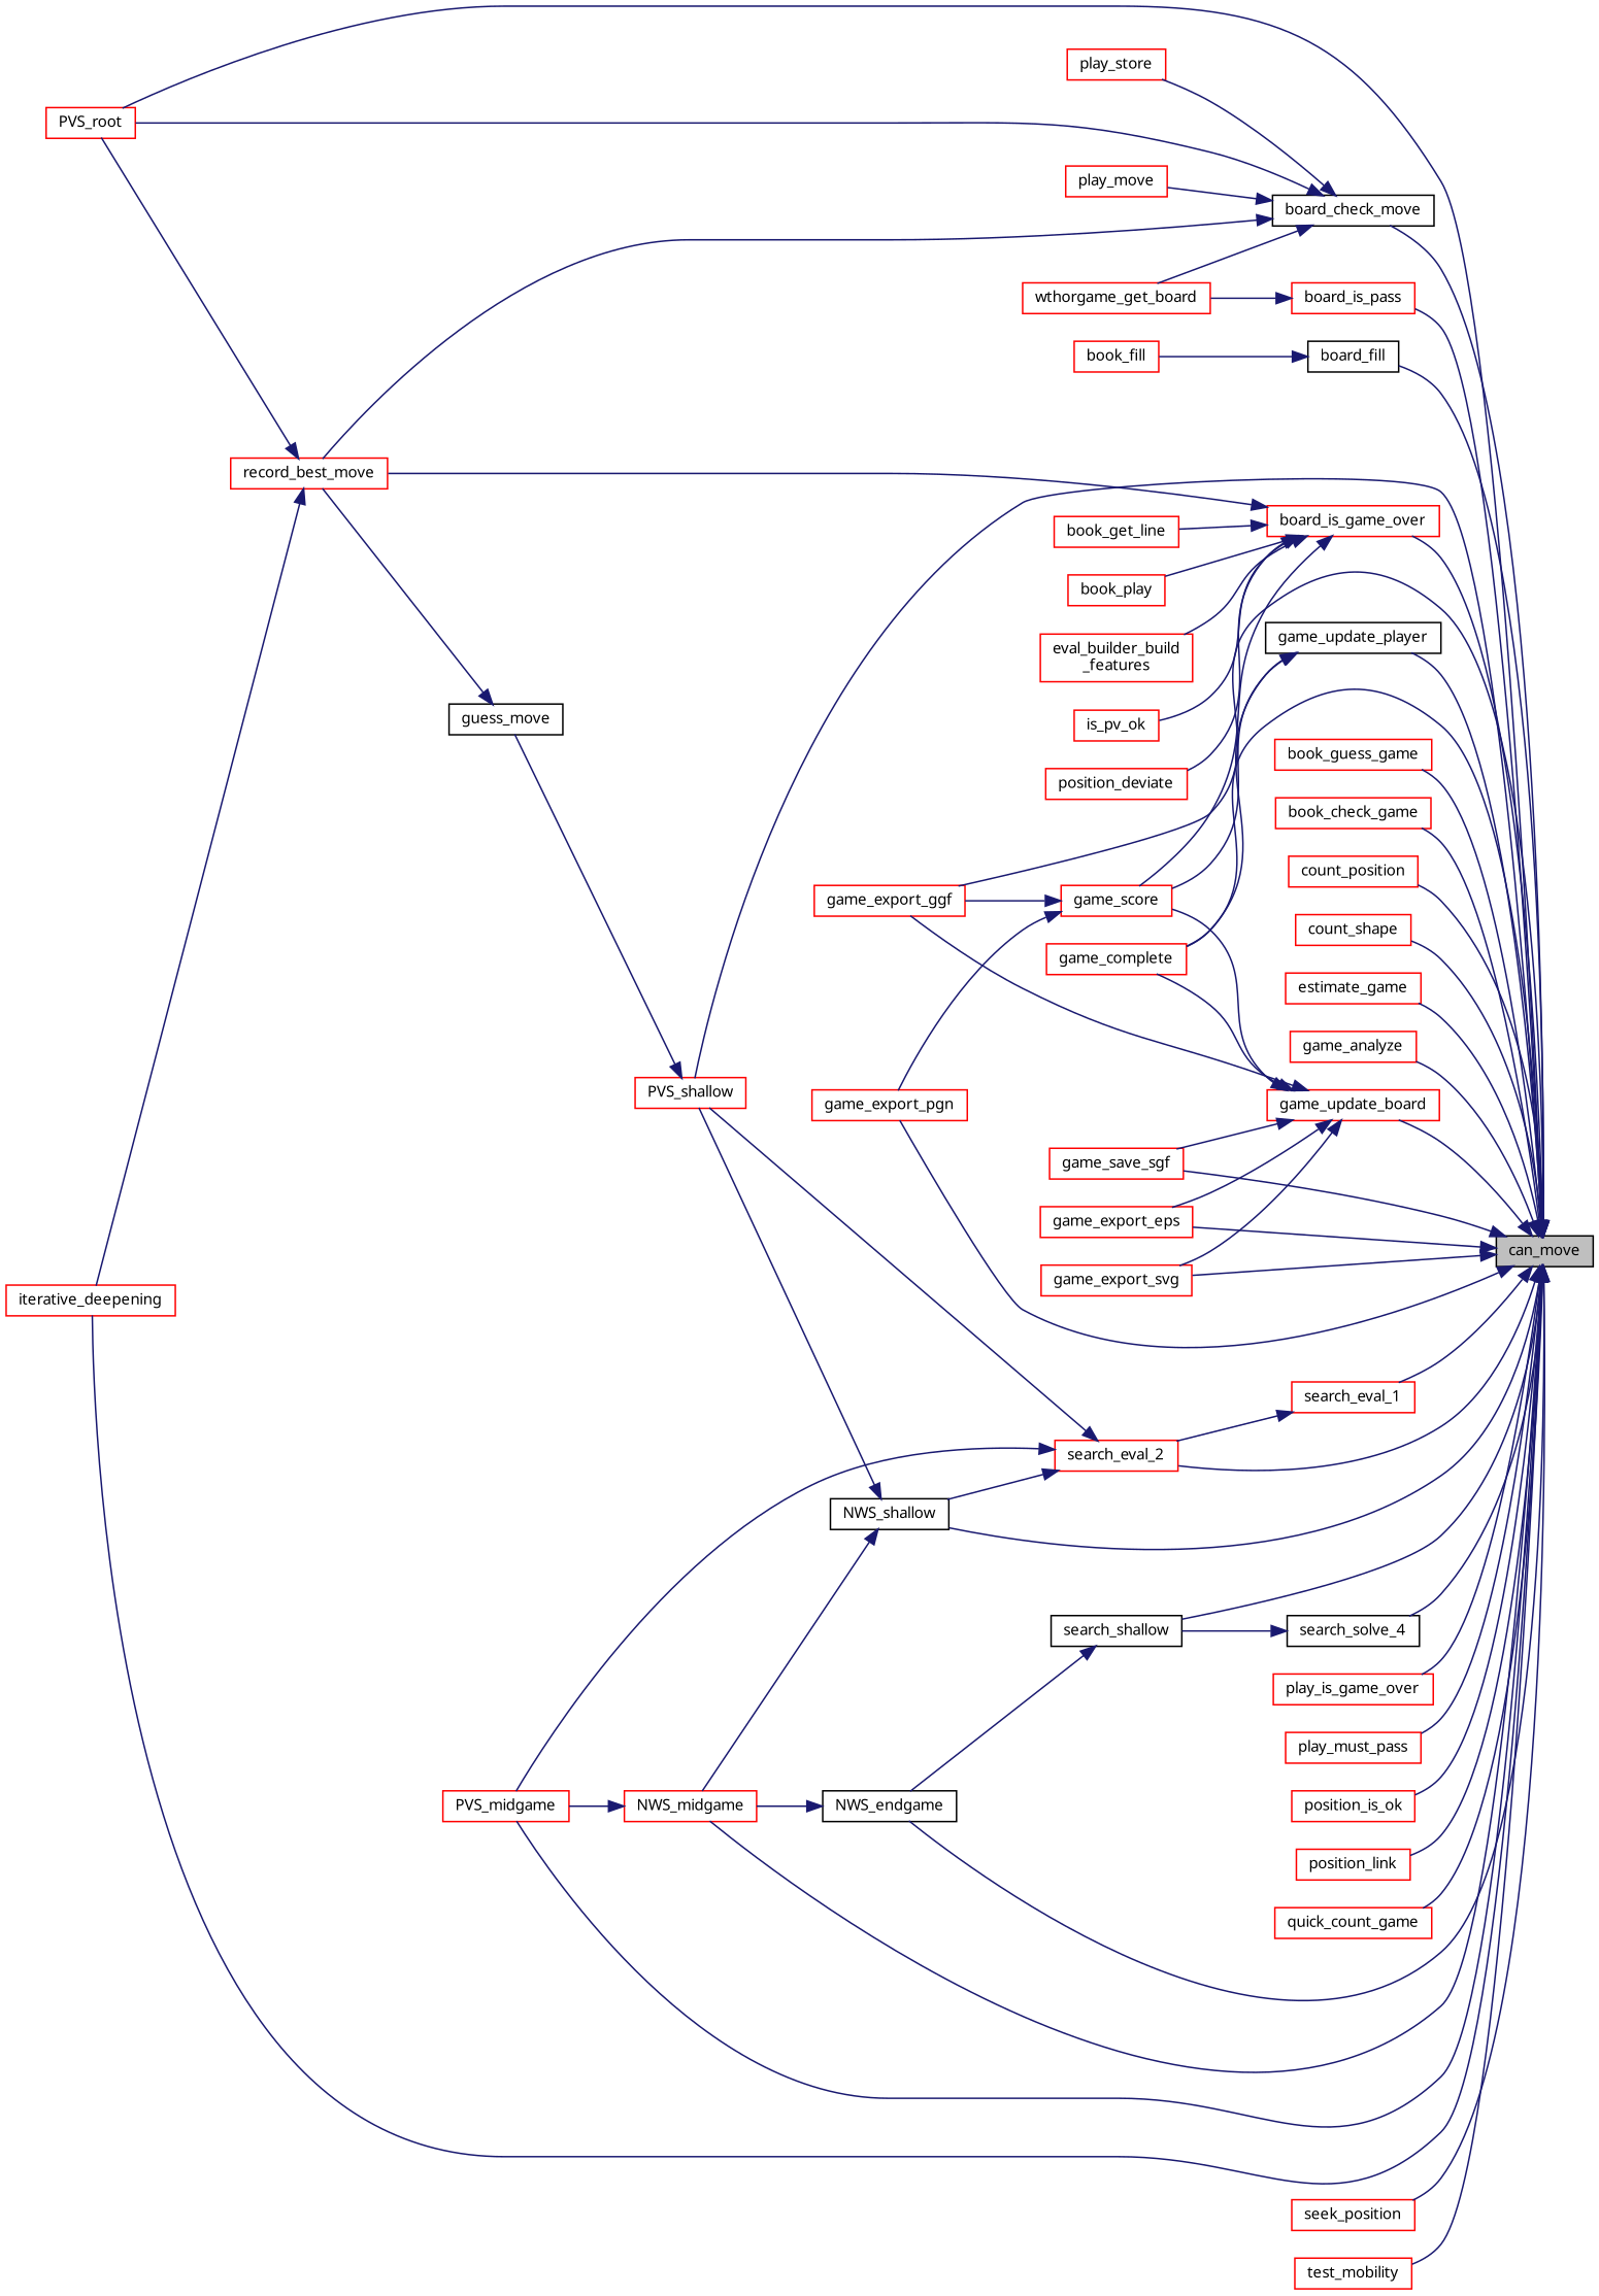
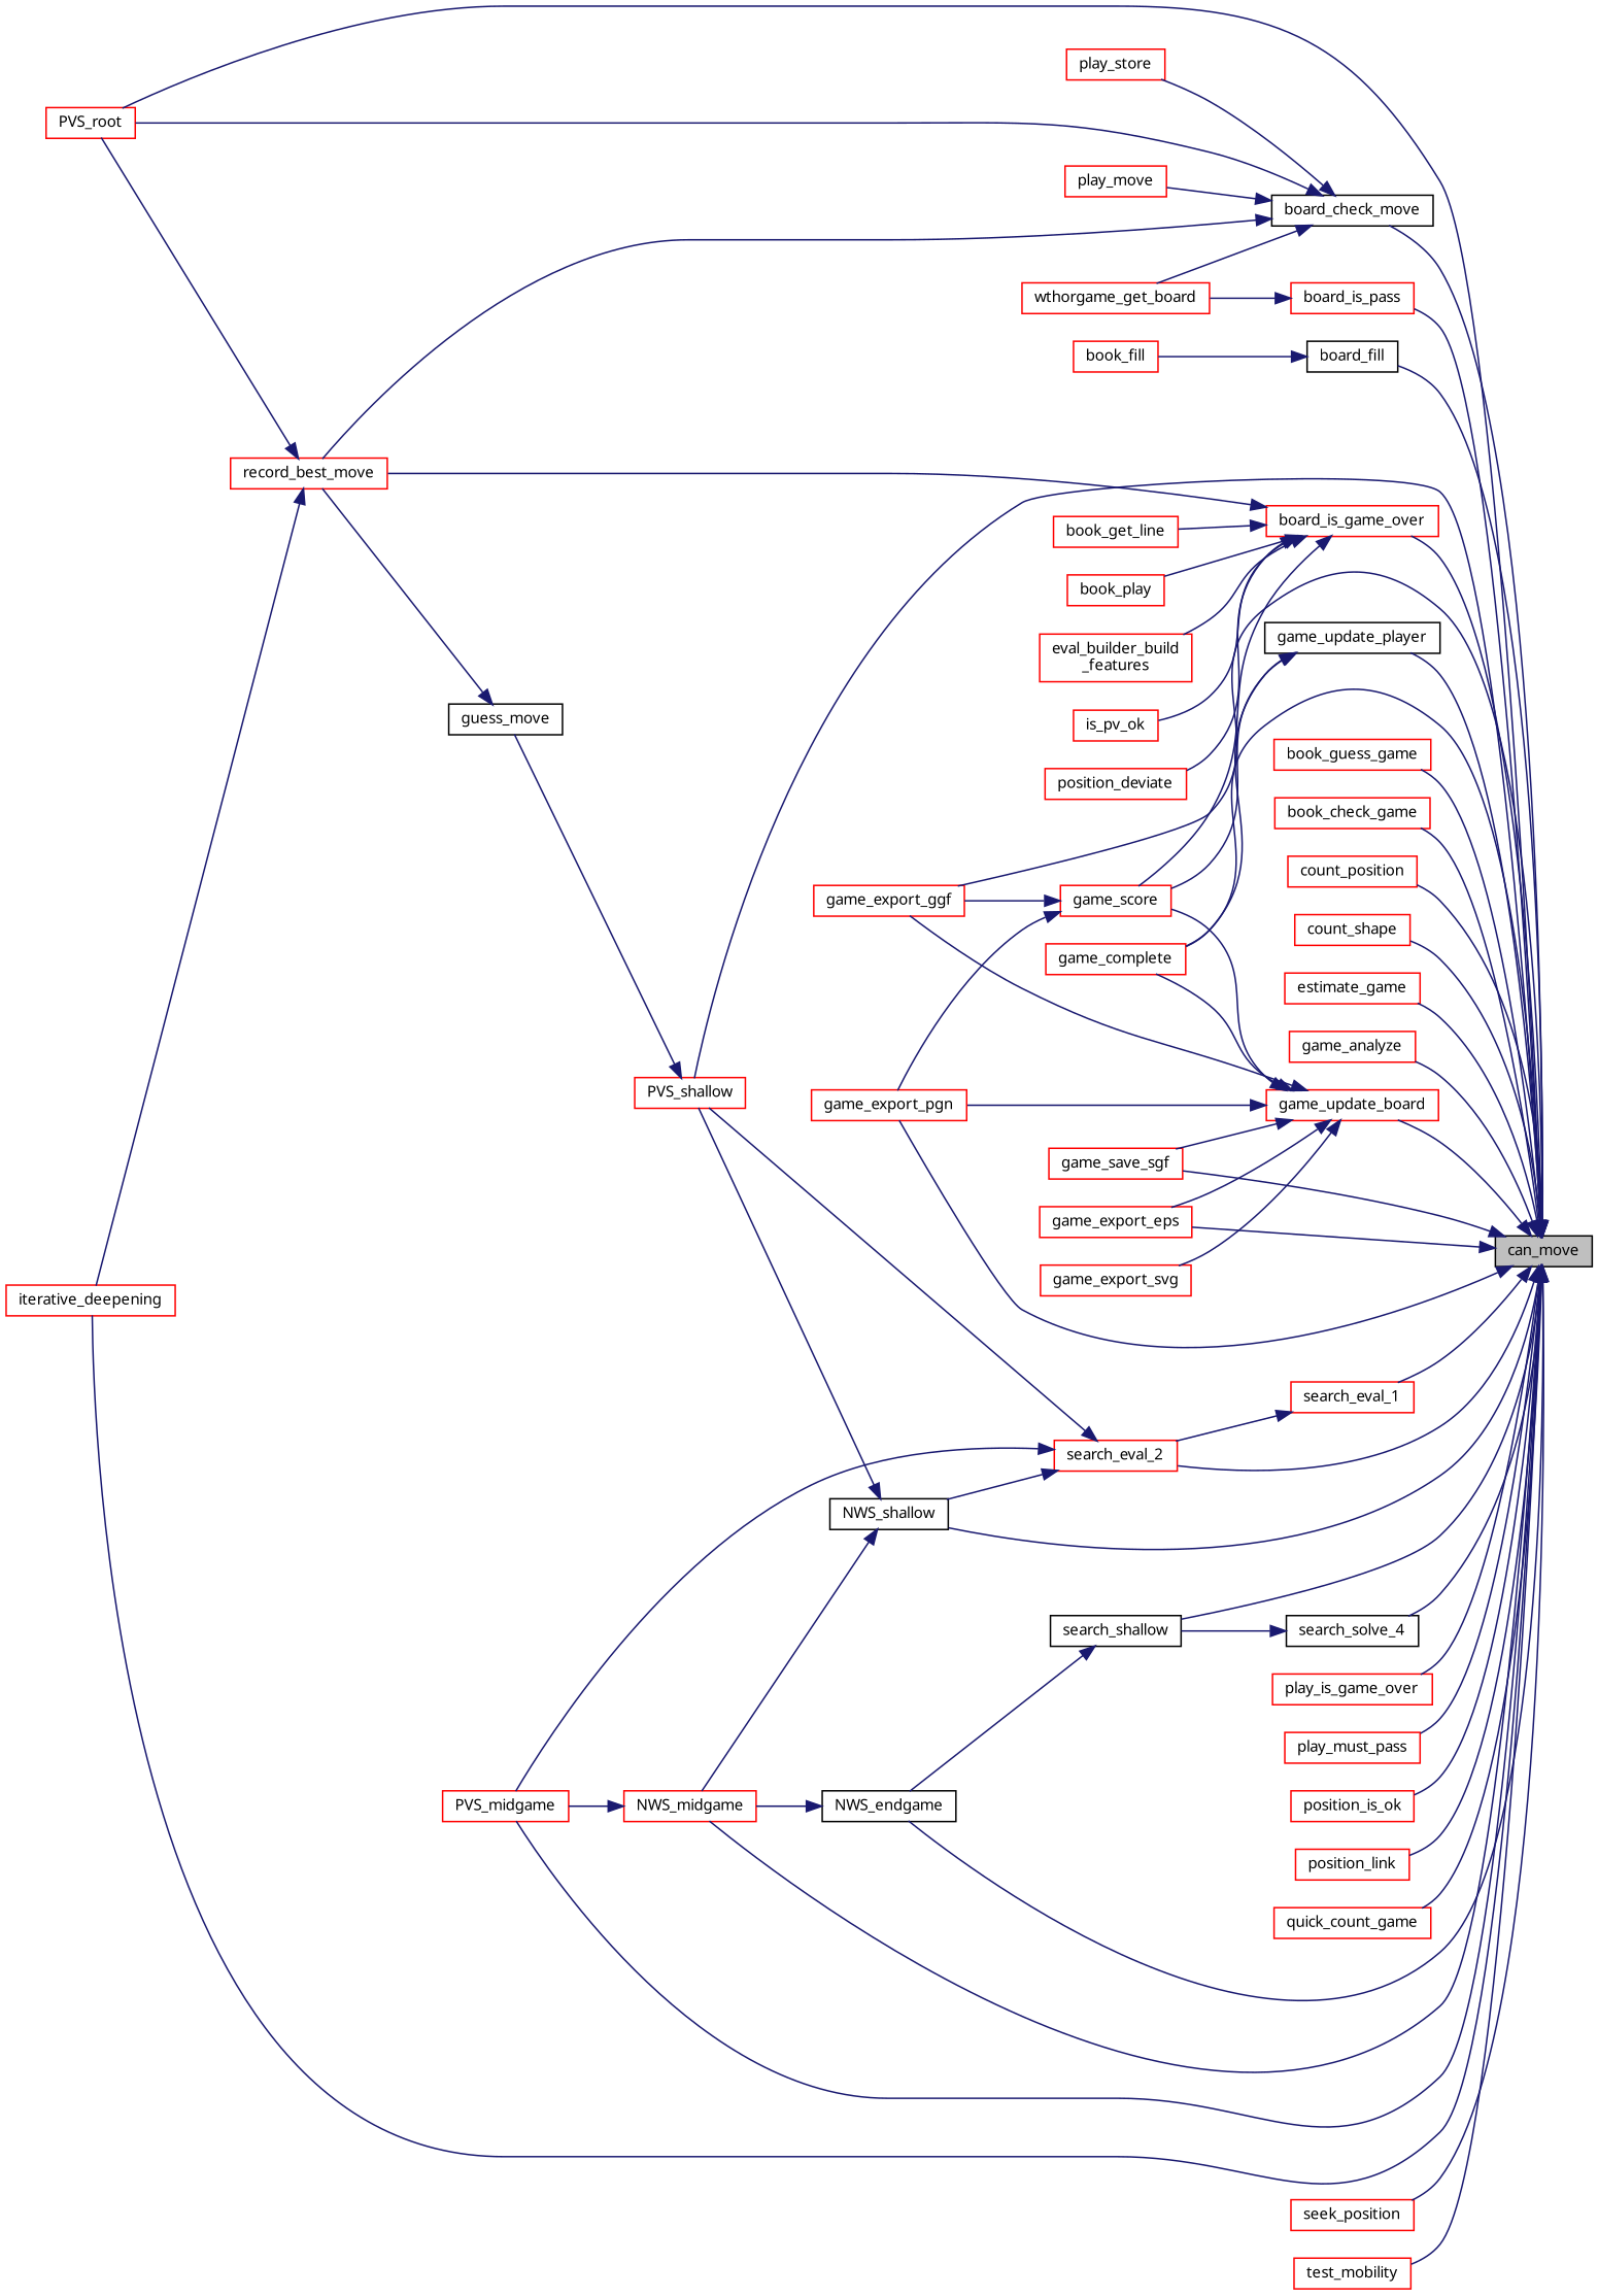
  digraph {
    fontname="Noto Sans"
    rankdir=RL
    node [color=red fontname="Noto Sans" fontsize=10 shape=record]
    edge [color=midnightblue dir=back fontname="Noto Sans" fontsize=10 labelfontname=FreeSans labelfontsize=10 style=solid]
    n1 [color=black fillcolor=grey75 fontcolor=black height=0.2 label=can_move style=filled width=0.4]
    n2 [color=black height=0.2 label=board_check_move width=0.4]
    n3 [height=0.2 label=PVS_root width=0.4]
    n4 [height=0.2 label=iterative_deepening width=0.4]
    n5 [color=black height=0.2 label=board_fill width=0.4]
    n6 [height=0.2 label=board_is_game_over width=0.4]
    n7 [height=0.2 label=game_export_ggf width=0.4]
    n8 [height=0.2 label=game_export_pgn width=0.4]
    n9 [height=0.2 label=game_save_sgf width=0.4]
    n10 [height=0.2 label=board_is_pass width=0.4]
    n11 [height=0.2 label=book_guess_game width=0.4]
    n12 [height=0.2 label=book_check_game width=0.4]
    n13 [height=0.2 label=count_position width=0.4]
    n14 [height=0.2 label=count_shape width=0.4]
    n15 [height=0.2 label=estimate_game width=0.4]
    n16 [height=0.2 label=game_analyze width=0.4]
    n17 [height=0.2 label=game_complete width=0.4]
    n18 [height=0.2 label=game_export_eps width=0.4]
    n19 [height=0.2 label=game_export_svg width=0.4]
    n20 [height=0.2 label=game_update_board width=0.4]
    n21 [color=black height=0.2 label=game_update_player width=0.4]
    n22 [color=black height=0.2 label=NWS_endgame width=0.4]
    n23 [height=0.2 label=NWS_midgame width=0.4]
    n24 [height=0.2 label=PVS_midgame width=0.4]
    n25 [color=black height=0.2 label=NWS_shallow width=0.4]
    n26 [height=0.2 label=PVS_shallow width=0.4]
    n27 [height=0.2 label=play_is_game_over width=0.4]
    n28 [height=0.2 label=play_must_pass width=0.4]
    n29 [height=0.2 label=position_is_ok width=0.4]
    n30 [height=0.2 label=position_link width=0.4]
    n31 [height=0.2 label=quick_count_game width=0.4]
    n32 [height=0.2 label=search_eval_1 width=0.4]
    n33 [height=0.2 label=search_eval_2 width=0.4]
    n34 [color=black height=0.2 label=search_shallow width=0.4]
    n35 [color=black height=0.2 label=search_solve_4 width=0.4]
    n36 [height=0.2 label=seek_position width=0.4]
    n37 [height=0.2 label=test_mobility width=0.4]
    n38 [height=0.2 label=play_move width=0.4]
    n39 [height=0.2 label=play_store width=0.4]
    n40 [height=0.2 label=record_best_move width=0.4]
    n41 [height=0.2 label=wthorgame_get_board width=0.4]
    n42 [height=0.2 label=book_fill width=0.4]
    n43 [height=0.2 label=book_get_line width=0.4]
    n44 [height=0.2 label=book_play width=0.4]
    n45 [height=0.2 label="eval_builder_build\l_features" width=0.4]
    n46 [height=0.2 label=game_score width=0.4]
    n47 [height=0.2 label=is_pv_ok width=0.4]
    n48 [height=0.2 label=position_deviate width=0.4]
    n49 [color=black height=0.2 label=guess_move width=0.4]
    n1 -> n2
    n1 -> n3
    n1 -> n4
    n1 -> n5
    n1 -> n6
    n1 -> n7
    n1 -> n8
    n1 -> n9
    n1 -> n10
    n1 -> n11
    n1 -> n12
    n1 -> n13
    n1 -> n14
    n1 -> n15
    n1 -> n16
    n1 -> n17
    n1 -> n18
-   n1 -> n19
    n1 -> n20
    n1 -> n21
    n1 -> n22
    n1 -> n23
    n1 -> n24
    n1 -> n25
    n1 -> n26
    n1 -> n27
    n1 -> n28
    n1 -> n29
    n1 -> n30
    n1 -> n31
    n1 -> n32
    n1 -> n33
    n1 -> n34
    n1 -> n35
    n1 -> n36
    n1 -> n37
    n2 -> n3
    n2 -> n38
    n2 -> n39
    n2 -> n40
    n2 -> n41
    n5 -> n42
    n6 -> n40
    n6 -> n43
    n6 -> n44
    n6 -> n45
    n6 -> n46
    n6 -> n47
    n6 -> n48
    n10 -> n41
    n20 -> n7
+   n20 -> n8
    n20 -> n9
    n20 -> n17
    n20 -> n18
    n20 -> n19
    n20 -> n46
    n21 -> n17
    n21 -> n46
    n22 -> n23
    n23 -> n24
    n25 -> n23
    n25 -> n26
    n26 -> n49
    n32 -> n33
    n33 -> n24
    n33 -> n25
    n33 -> n26
    n34 -> n22
    n35 -> n34
    n40 -> n3
    n40 -> n4
    n46 -> n7
    n46 -> n8
    n49 -> n40
  }
